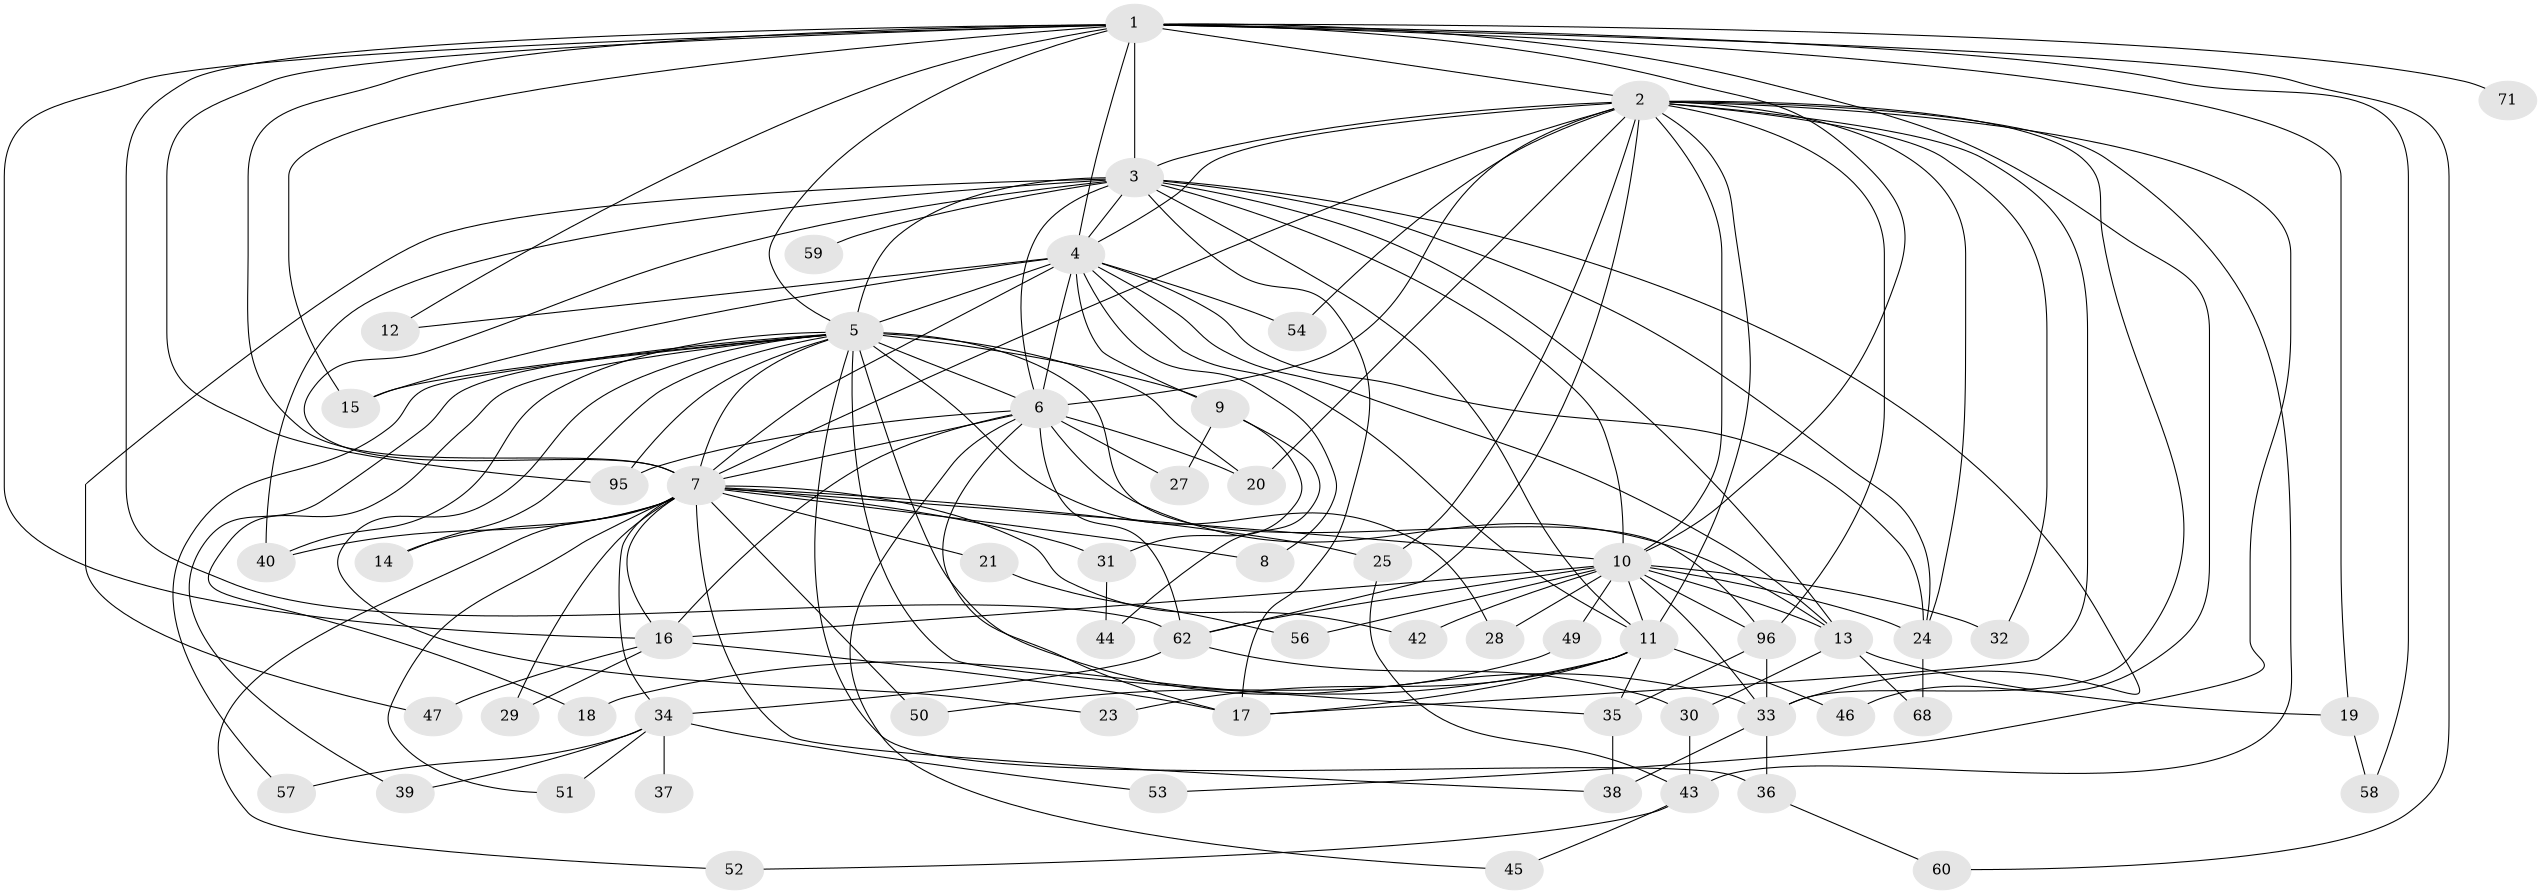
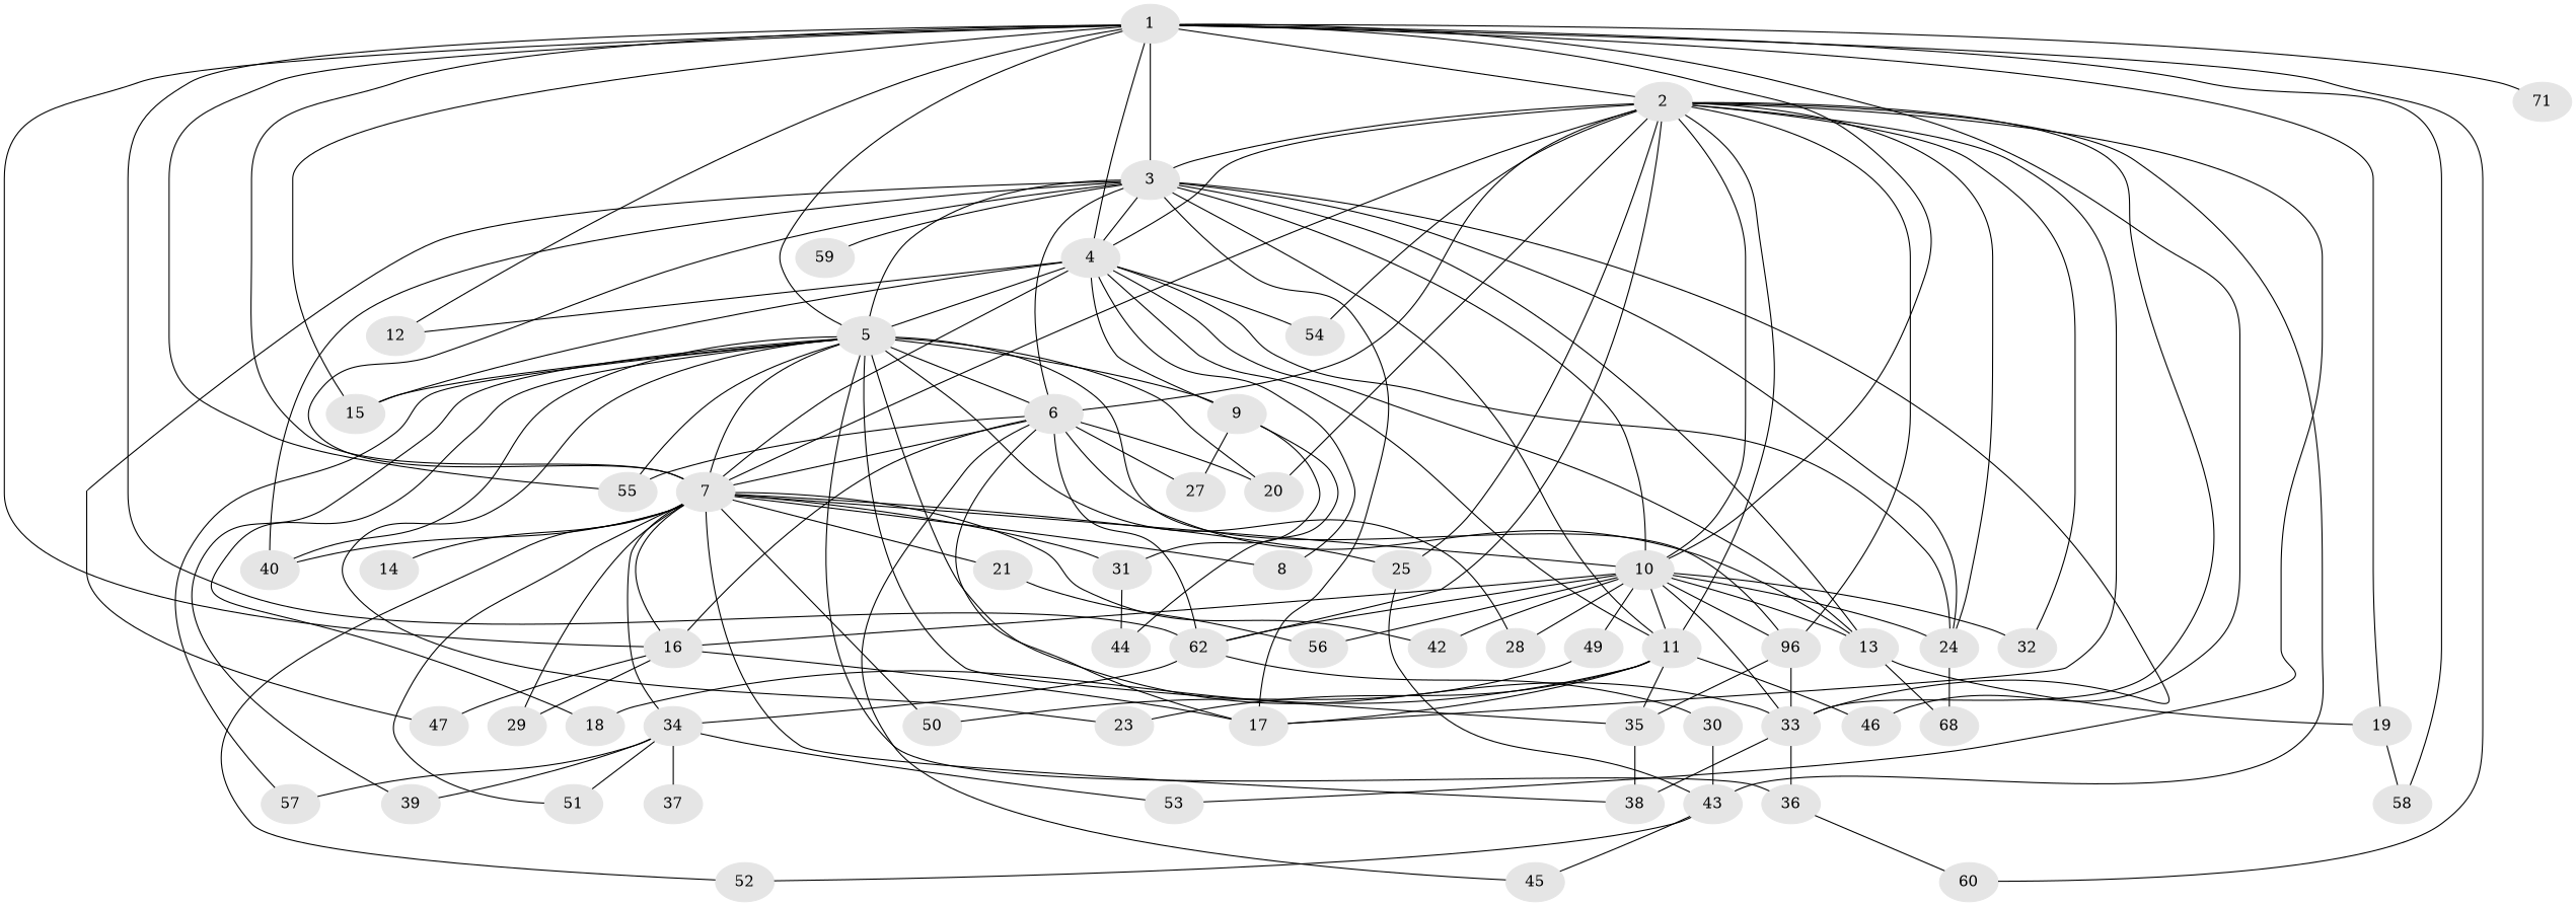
  graph {
    node [color=gray90 style=filled]
    edge [weight=1.0]
    1
    2
    3
    4
    5
    7
    10
    12
    15
    16
    19
    n12 [label=62]
    n13 [label=71]
    46
-   55 [label=95]
+   55
    58
    60
    6
    11
    17
    20
    24
    25
    n24 [label=96]
    32
    33
    43
    53
    54
    13
    40
    47
    59
    8
    9
    35
    14
    18
    23
    28
    36
    39
    57
    27
    45
    21
    29
    31
    34
    38
    42
    50
    51
    52
    49
    56
    30
    n58 [label=68]
    44
    37
    1 -- 2 [weight=3.0]
    1 -- 3
    1 -- 4 [weight=3.0]
    1 -- 5
    1 -- 7
    1 -- 10 [weight=2.0]
    1 -- 12
    1 -- 15
    1 -- 16
    1 -- 19
    1 -- n12
    1 -- n13
    1 -- 46
    1 -- 55
    1 -- 58
    1 -- 60
    2 -- 3 [weight=3.0]
    2 -- 4 [weight=4.0]
    2 -- 7 [weight=3.0]
    2 -- 10 [weight=14.0]
    2 -- n12 [weight=2.0]
    2 -- 6 [weight=4.0]
    2 -- 11
    2 -- 17
    2 -- 20 [weight=2.0]
    2 -- 24
    2 -- 25
    2 -- n24
    2 -- 32
    2 -- 33
    2 -- 43 [weight=2.0]
    2 -- 53
    2 -- 54 [weight=2.0]
    3 -- 4 [weight=2.0]
    3 -- 5
    3 -- 7 [weight=2.0]
    3 -- 10 [weight=2.0]
    3 -- 6 [weight=2.0]
    3 -- 11
    3 -- 17
    3 -- 24
    3 -- 33
    3 -- 13
    3 -- 40
    3 -- 47
    3 -- 59
    4 -- 5 [weight=5.0]
    4 -- 7 [weight=2.0]
    4 -- 12
    4 -- 15
-   4 -- 6 [weight=4.0]
    4 -- 11
    4 -- 24 [weight=2.0]
    4 -- 54
    4 -- 13 [weight=2.0]
    4 -- 8
    4 -- 9
    5 -- 7
    5 -- 15
    5 -- 55
    5 -- 6 [weight=3.0]
    5 -- 20
    5 -- n24 [weight=3.0]
    5 -- 33 [weight=2.0]
    5 -- 9
    5 -- 35
-   5 -- 14
    5 -- 18
    5 -- 23
    5 -- 28
    5 -- 36
    5 -- 39
    5 -- 57
    7 -- 10 [weight=4.0]
    7 -- 16
    7 -- 25
    7 -- 40
    7 -- 8
    7 -- 14
    7 -- 21
    7 -- 29
    7 -- 31
    7 -- 34
    7 -- 38
    7 -- 42
    7 -- 50
    7 -- 51
    7 -- 52
    10 -- 16
    10 -- n12
    10 -- 11
    10 -- 24
    10 -- n24
    10 -- 32 [weight=3.0]
    10 -- 33
    10 -- 13
    10 -- 28
    10 -- 42
    10 -- 49
    10 -- 56
    16 -- 17
    16 -- 47
    16 -- 29
    19 -- 58
    n12 -- 34
    n12 -- 30
    6 -- 7 [weight=2.0]
    6 -- 16
    6 -- n12 [weight=5.0]
    6 -- 55
    6 -- 17
    6 -- 20 [weight=2.0]
    6 -- 13
    6 -- 27
    6 -- 45
    11 -- 46
    11 -- 17
    11 -- 35
    11 -- 18
    11 -- 23
    24 -- n58
    25 -- 43
    n24 -- 33 [weight=5.0]
    n24 -- 35
    33 -- 36
    33 -- 38
    43 -- 45
    43 -- 52
    13 -- 19
-   13 -- 30
    13 -- n58
    40 -- 5 [weight=2.0]
    9 -- 27
    9 -- 31
    9 -- 44
    35 -- 38
    36 -- 60
    21 -- 56
    31 -- 44
    34 -- 53
    34 -- 39
    34 -- 57
    34 -- 51
    34 -- 37
    49 -- 50
    30 -- 43
  }
